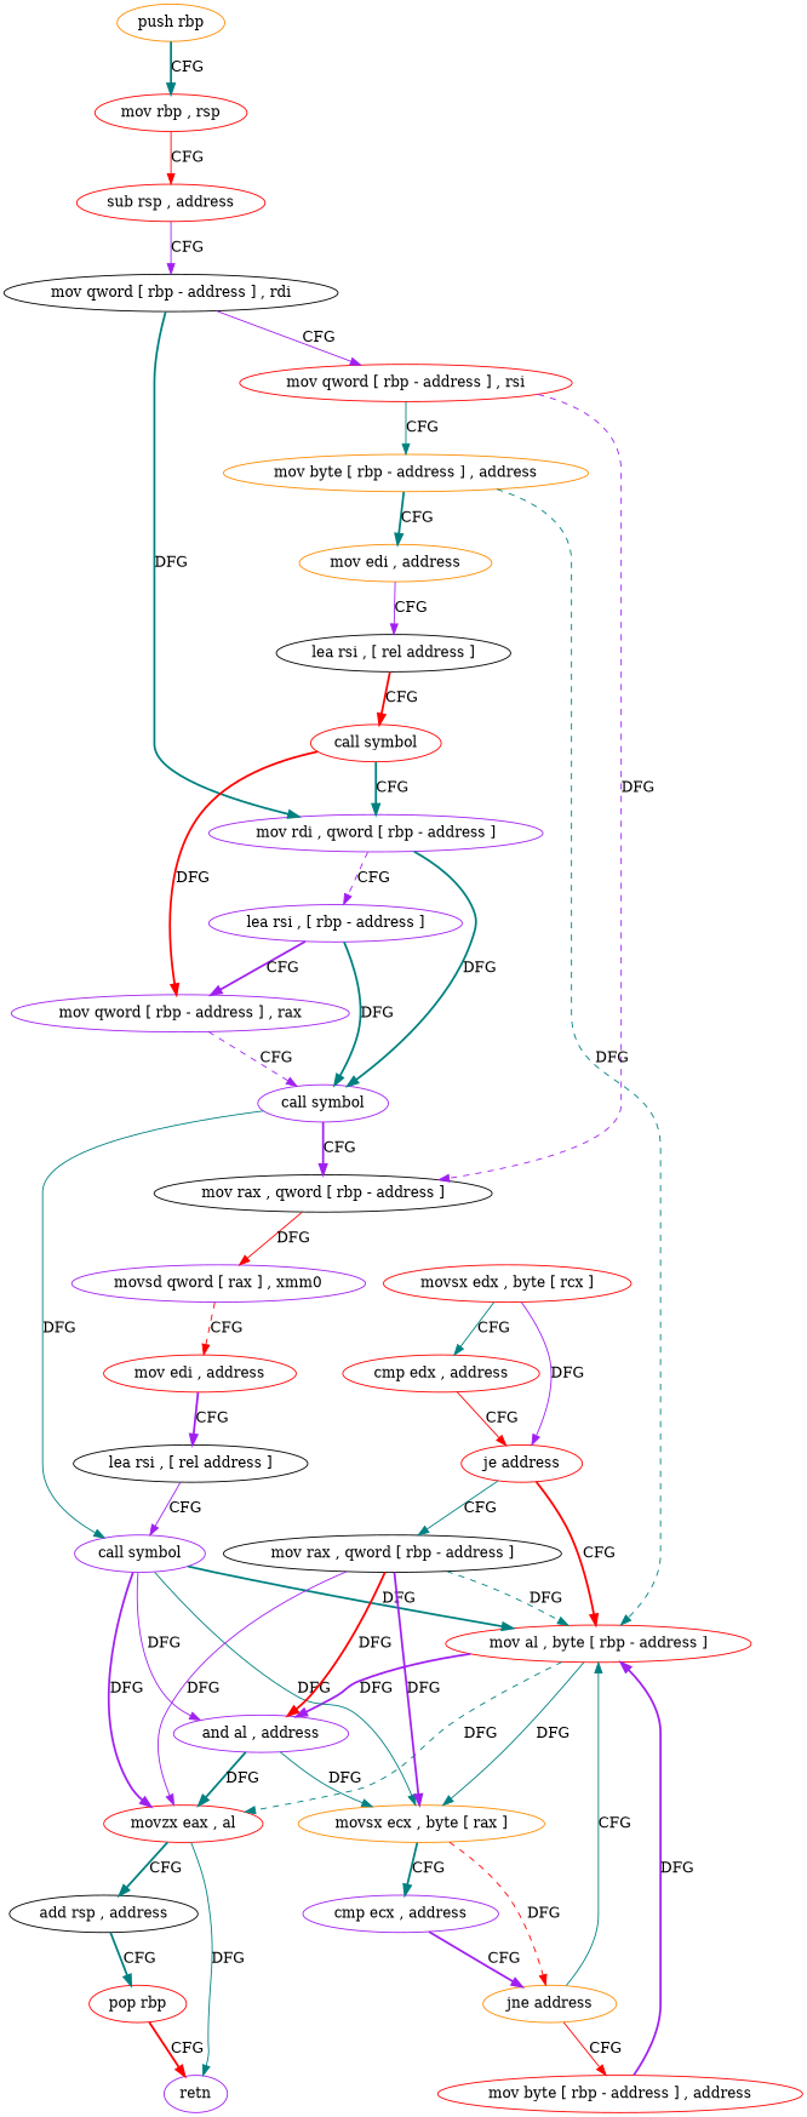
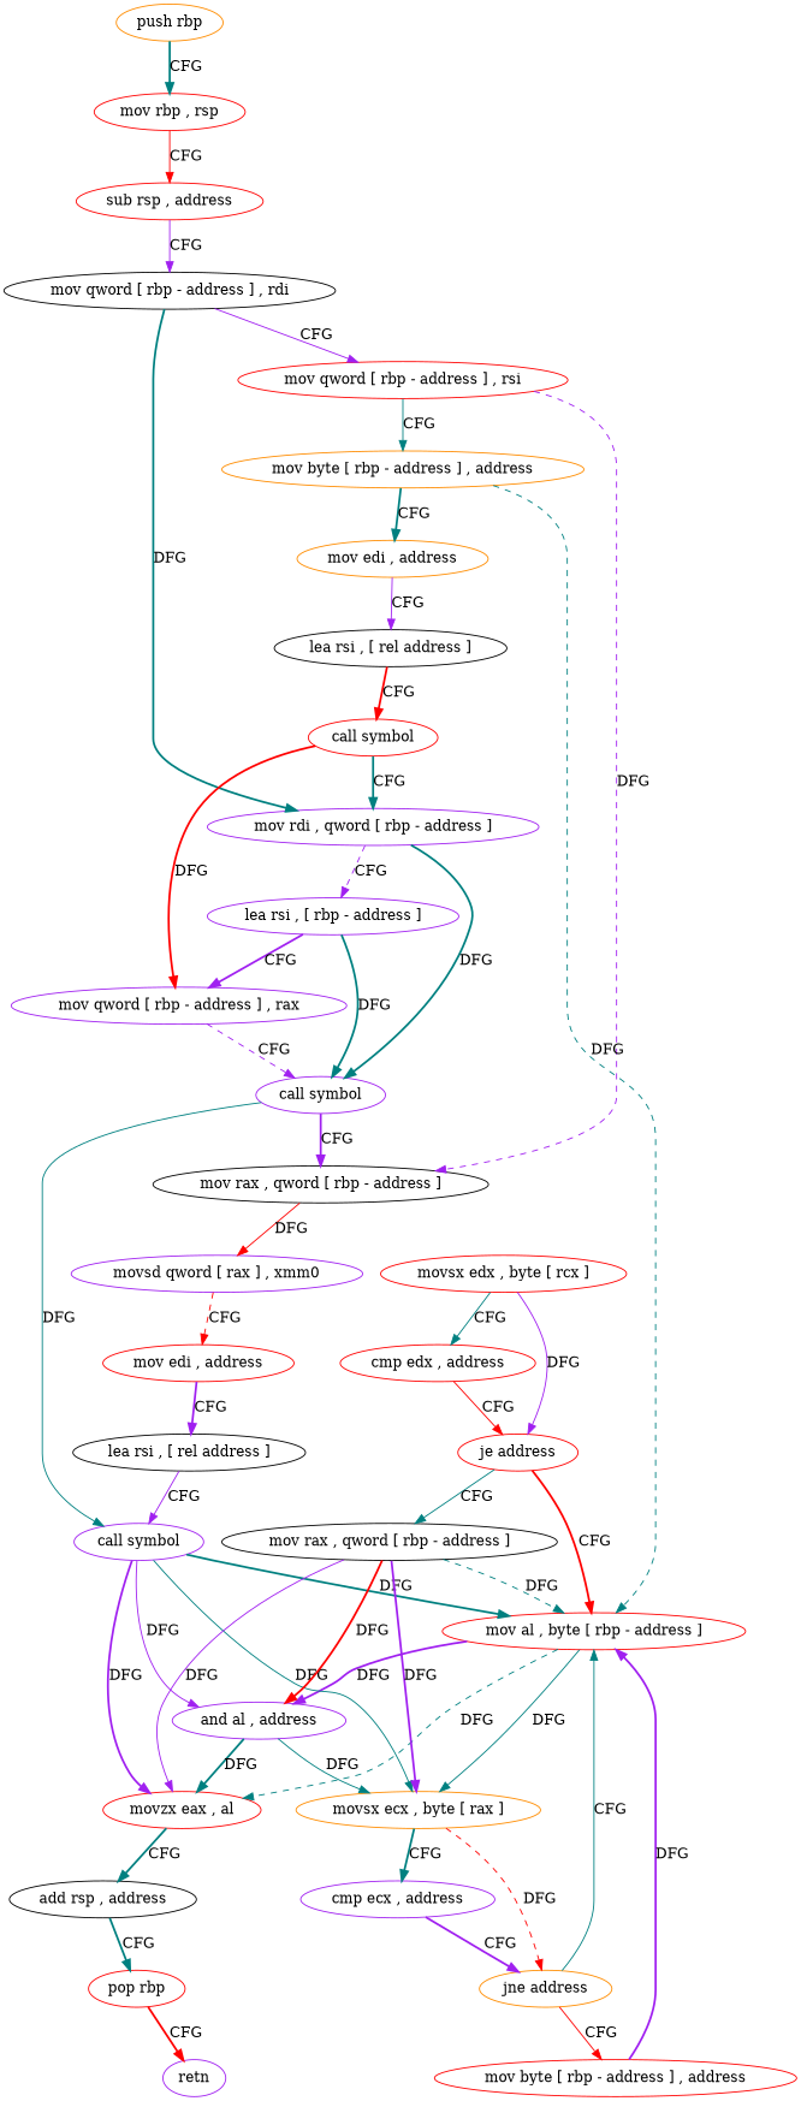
  digraph {
    node [color=red]
    edge [color=teal style=bold]
    n1 [color=darkorange label="push rbp"]
    n2 [label="mov rbp , rsp"]
    n3 [label="sub rsp , address"]
    n4 [color=black label="mov qword [ rbp - address ] , rdi"]
    n5 [label="mov qword [ rbp - address ] , rsi"]
    n6 [color=purple label="mov rdi , qword [ rbp - address ]"]
    n7 [color=darkorange label="mov byte [ rbp - address ] , address"]
    n8 [color=black label="mov rax , qword [ rbp - address ]"]
    n9 [color=purple label="lea rsi , [ rbp - address ]"]
    n10 [color=purple label="call symbol"]
    n11 [color=darkorange label="mov edi , address"]
    n12 [label="mov al , byte [ rbp - address ]"]
    n13 [color=purple label="movsd qword [ rax ] , xmm0"]
    n14 [color=black label="lea rsi , [ rel address ]"]
    n15 [color=purple label="and al , address"]
    n16 [label="movzx eax , al"]
    n17 [color=darkorange label="movsx ecx , byte [ rax ]"]
    n18 [label="call symbol"]
    n19 [color=purple label="mov qword [ rbp - address ] , rax"]
    n20 [color=purple label="call symbol"]
    n21 [label="mov edi , address"]
    n22 [color=black label="lea rsi , [ rel address ]"]
    n23 [color=black label="add rsp , address"]
    n24 [color=purple label=retn]
    n25 [color=purple label="cmp ecx , address"]
    n26 [color=darkorange label="jne address"]
    n27 [label="movsx edx , byte [ rcx ]"]
    n28 [label="cmp edx , address"]
    n29 [label="je address"]
    n30 [color=black label="mov rax , qword [ rbp - address ]"]
    n31 [label="pop rbp"]
    n32 [label="mov byte [ rbp - address ] , address"]
    n1 -> n2 [label=CFG]
    n2 -> n3 [color=red label=CFG style=solid]
    n3 -> n4 [color=purple label=CFG style=solid]
    n4 -> n5 [color=purple label=CFG style=solid]
    n4 -> n6 [label=DFG]
    n5 -> n7 [label=CFG style=solid]
    n5 -> n8 [color=purple label=DFG style=dashed]
    n6 -> n9 [color=purple label=CFG style=dashed]
    n6 -> n10 [label=DFG]
    n7 -> n11 [label=CFG]
    n7 -> n12 [label=DFG style=dashed]
    n8 -> n13 [color=red label=DFG style=solid]
    n9 -> n10 [label=DFG]
    n9 -> n19 [color=purple label=CFG]
    n10 -> n8 [color=purple label=CFG]
    n10 -> n20 [label=DFG style=solid]
    n11 -> n14 [color=purple label=CFG style=solid]
    n12 -> n15 [color=purple label=DFG]
    n12 -> n16 [label=DFG style=dashed]
    n12 -> n17 [label=DFG style=solid]
    n13 -> n21 [color=red label=CFG style=dashed]
    n14 -> n18 [color=red label=CFG]
    n15 -> n16 [label=DFG]
    n15 -> n17 [label=DFG style=solid]
    n16 -> n23 [label=CFG]
-   n16 -> n24 [label=DFG style=solid]
    n17 -> n25 [label=CFG]
    n17 -> n26 [color=red label=DFG style=dashed]
    n18 -> n6 [label=CFG]
    n18 -> n19 [color=red label=DFG]
    n19 -> n10 [color=purple label=CFG style=dashed]
    n20 -> n12 [label=DFG]
    n20 -> n15 [color=purple label=DFG style=solid]
    n20 -> n16 [color=purple label=DFG]
    n20 -> n17 [label=DFG style=solid]
    n21 -> n22 [color=purple label=CFG]
    n22 -> n20 [color=purple label=CFG style=solid]
    n23 -> n31 [label=CFG]
    n25 -> n26 [color=purple label=CFG]
    n26 -> n12 [label=CFG style=solid]
    n26 -> n32 [color=red label=CFG style=solid]
    n27 -> n28 [label=CFG style=solid]
    n27 -> n29 [color=purple label=DFG style=solid]
    n28 -> n29 [color=red label=CFG style=solid]
    n29 -> n12 [color=red label=CFG]
    n29 -> n30 [label=CFG style=solid]
    n30 -> n12 [label=DFG style=dashed]
    n30 -> n15 [color=red label=DFG]
    n30 -> n16 [color=purple label=DFG style=solid]
    n30 -> n17 [color=purple label=DFG]
    n31 -> n24 [color=red label=CFG]
    n32 -> n12 [color=purple label=DFG]
  }
